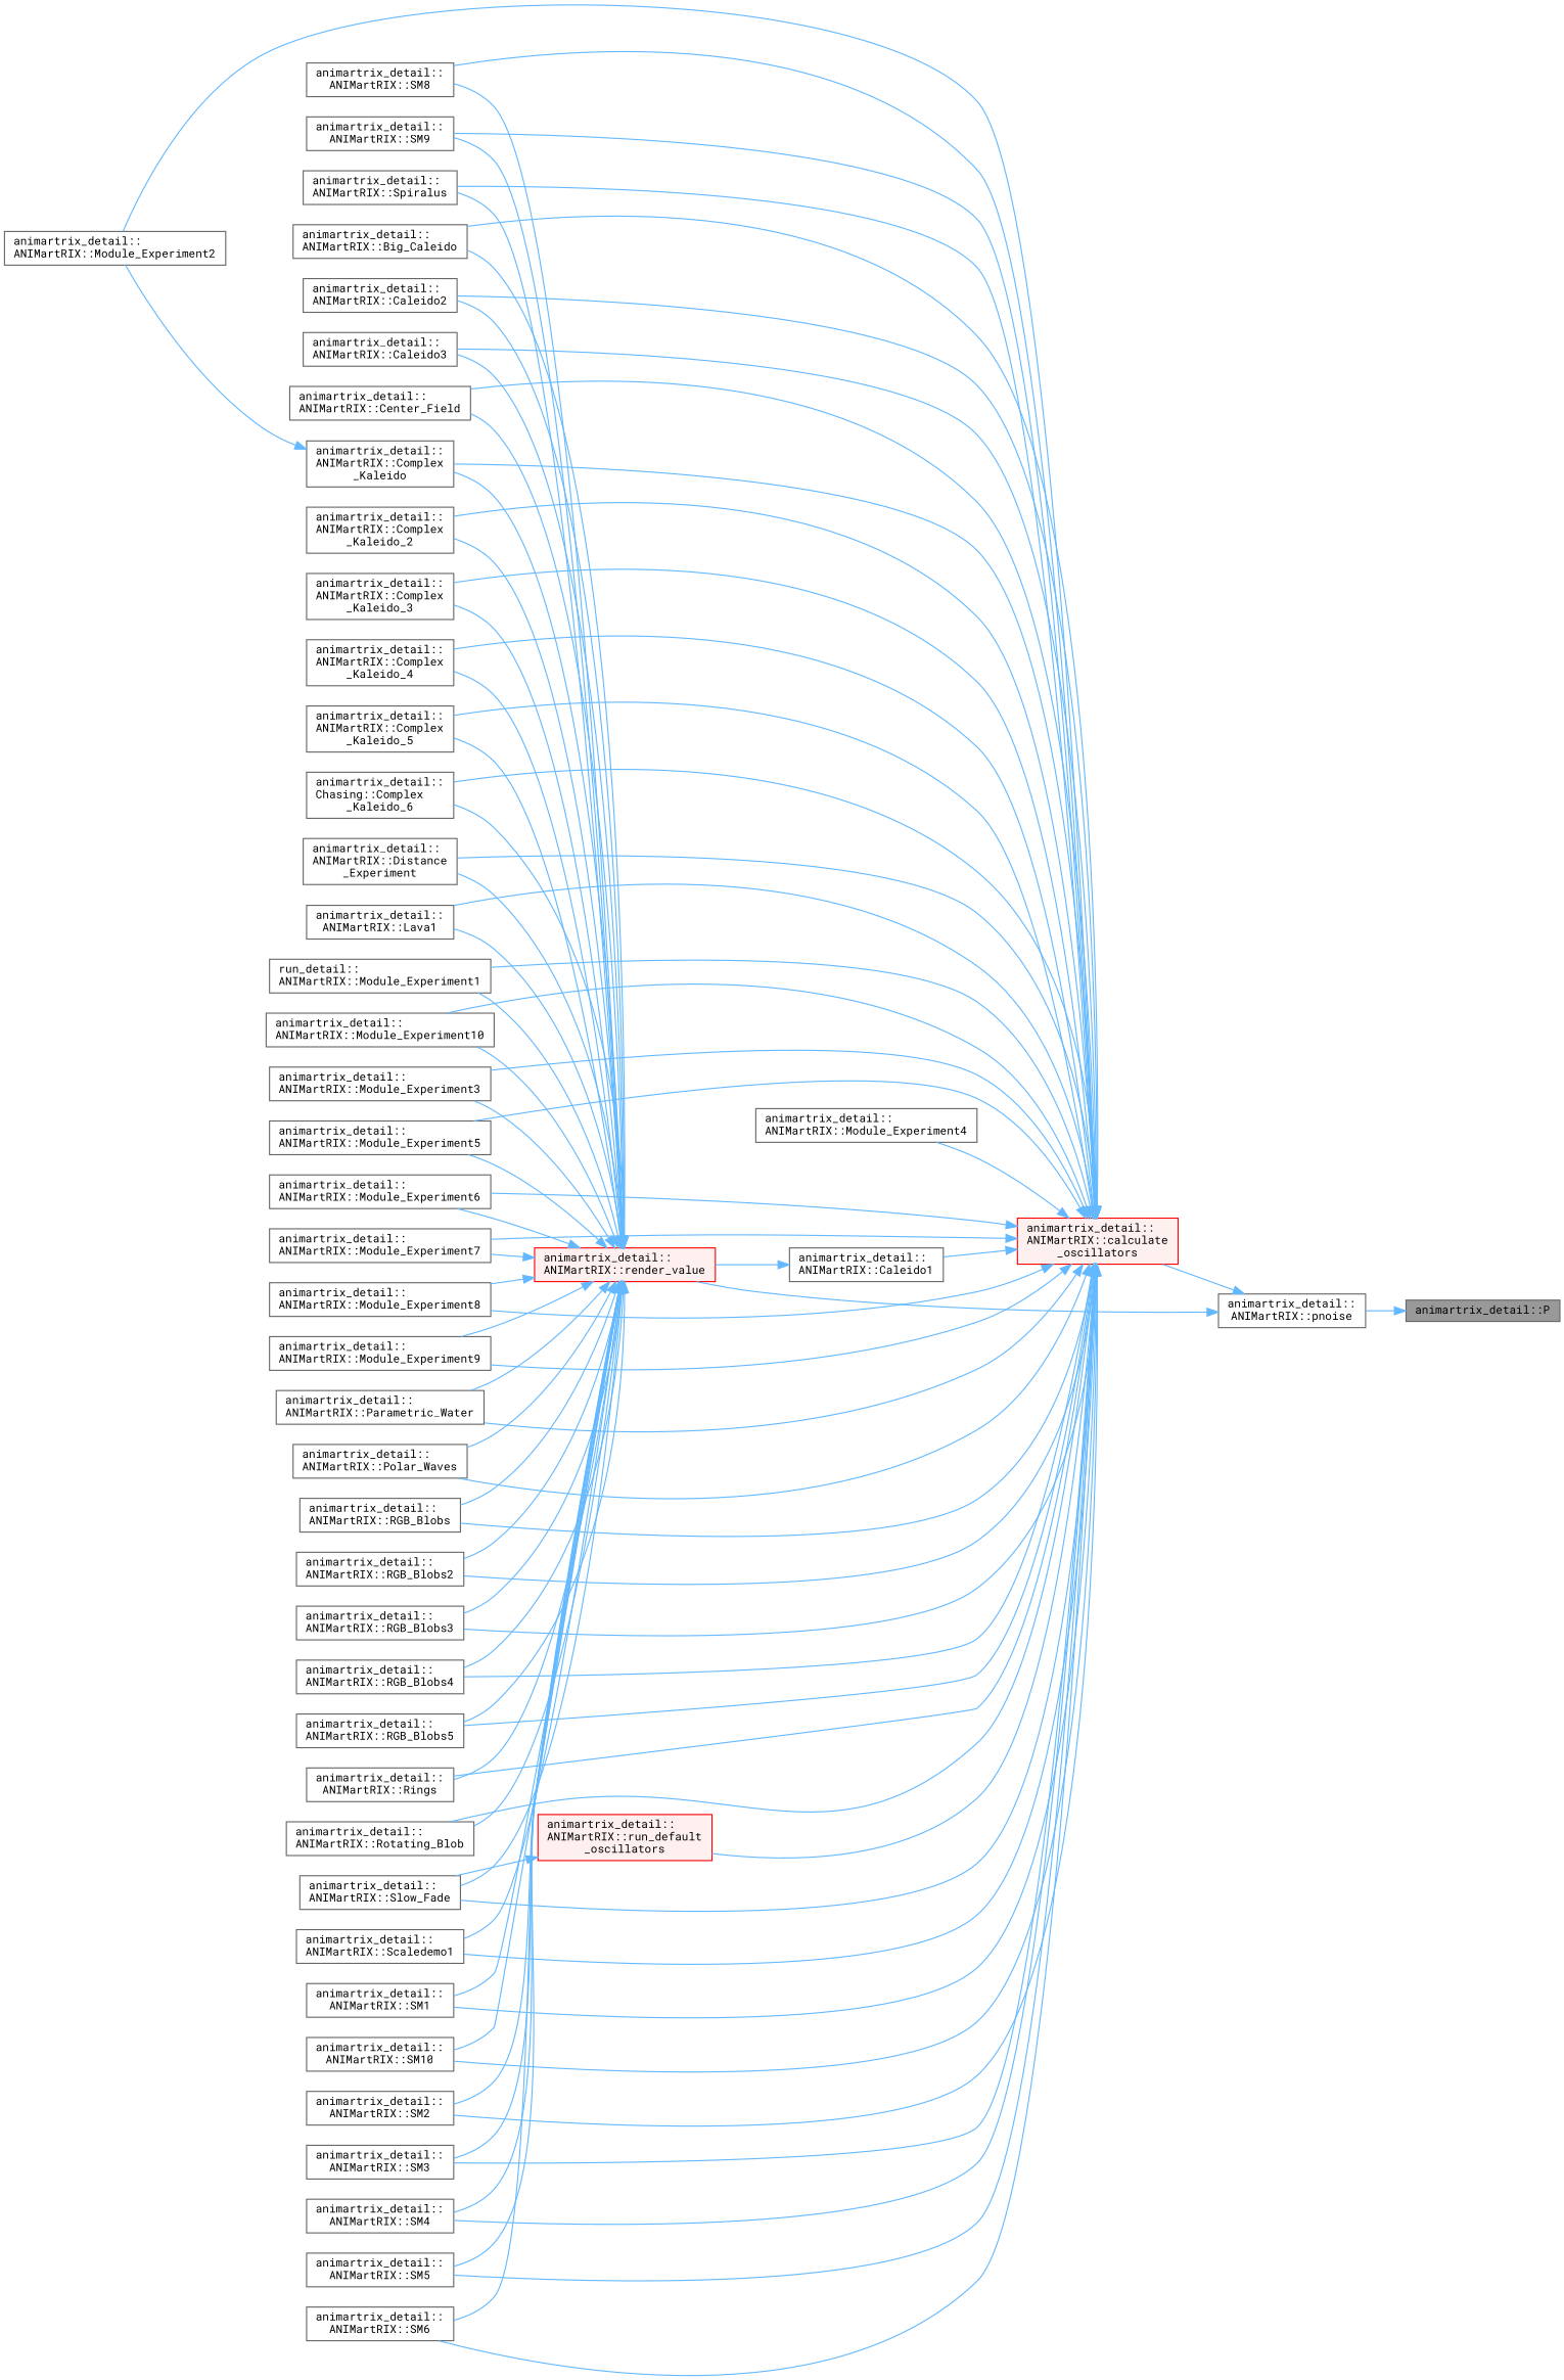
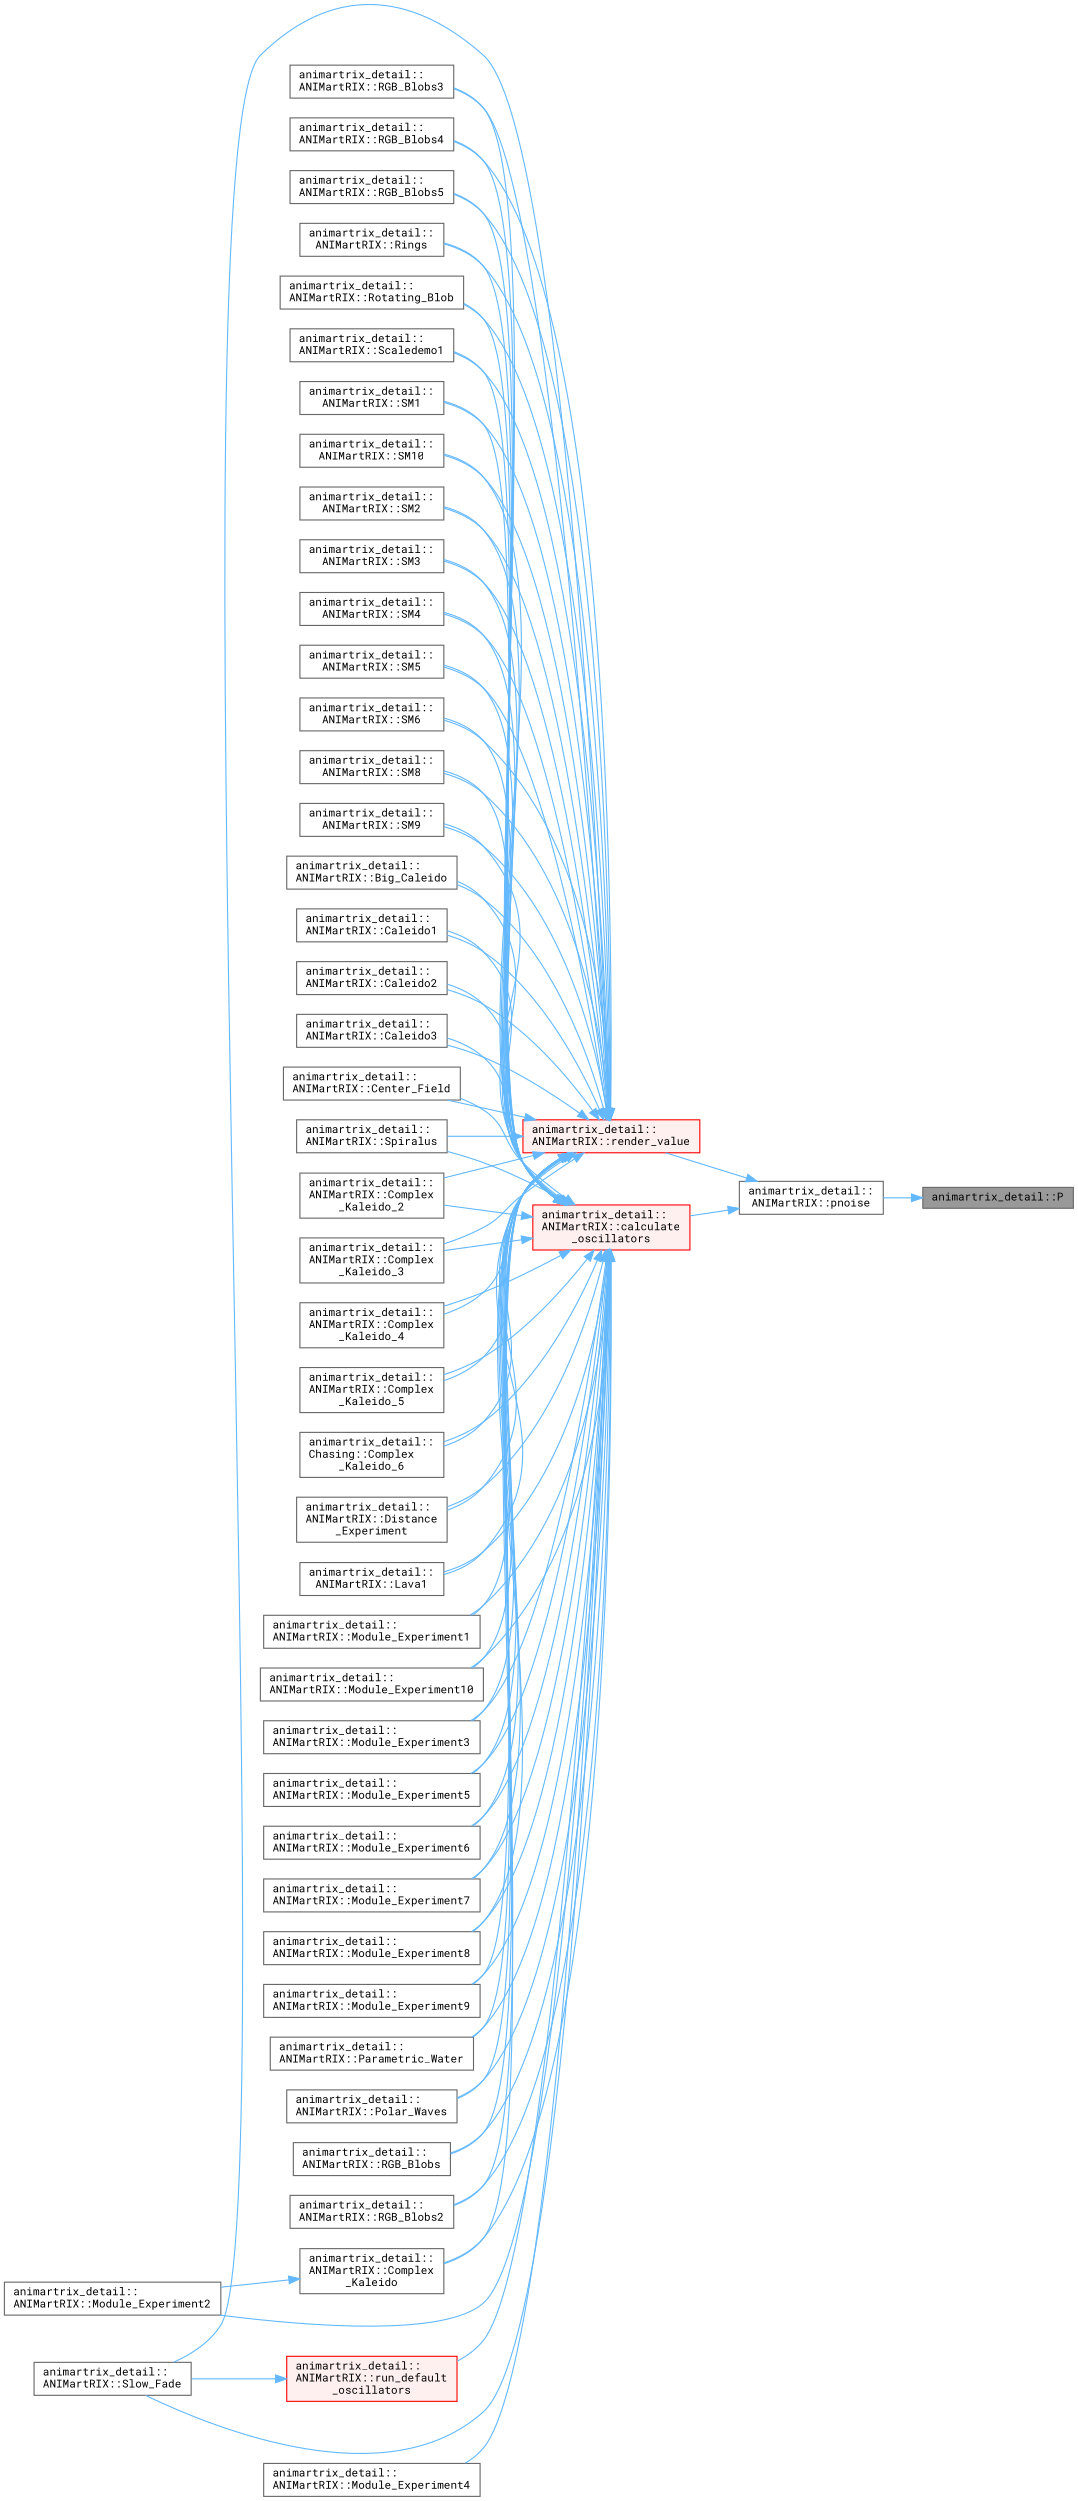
  digraph {
    fontname="Roboto Mono"
    rankdir=RL
    node [color=grey40 fillcolor=white fontname="Roboto Mono" fontsize=10 shape=box style=filled]
    edge [color=steelblue1 dir=back fontname="Roboto Mono" fontsize=10 labelfontname=Helvetica labelfontsize=10 style=solid]
    n1 [color=gray40 fillcolor=grey60 fontcolor=black height=0.2 label="animartrix_detail::P" width=0.4]
    n2 [height=0.2 label="animartrix_detail::\lANIMartRIX::pnoise" width=0.4]
    n3 [color=red fillcolor="#FFF0F0" height=0.2 label="animartrix_detail::\lANIMartRIX::calculate\l_oscillators" width=0.4]
    n4 [color=red fillcolor="#FFF0F0" height=0.2 label="animartrix_detail::\lANIMartRIX::render_value" width=0.4]
    n5 [height=0.2 label="animartrix_detail::\lANIMartRIX::Big_Caleido" width=0.4]
    n6 [height=0.2 label="animartrix_detail::\lANIMartRIX::Caleido1" width=0.4]
    n7 [height=0.2 label="animartrix_detail::\lANIMartRIX::Caleido2" width=0.4]
    n8 [height=0.2 label="animartrix_detail::\lANIMartRIX::Caleido3" width=0.4]
    n9 [height=0.2 label="animartrix_detail::\lANIMartRIX::Center_Field" width=0.4]
    n10 [height=0.2 label="animartrix_detail::\lANIMartRIX::Complex\l_Kaleido" width=0.4]
    n11 [height=0.2 label="animartrix_detail::\lANIMartRIX::Complex\l_Kaleido_2" width=0.4]
    n12 [height=0.2 label="animartrix_detail::\lANIMartRIX::Complex\l_Kaleido_3" width=0.4]
    n13 [height=0.2 label="animartrix_detail::\lANIMartRIX::Complex\l_Kaleido_4" width=0.4]
    n14 [height=0.2 label="animartrix_detail::\lANIMartRIX::Complex\l_Kaleido_5" width=0.4]
    n15 [height=0.2 label="animartrix_detail::\lChasing::Complex\l_Kaleido_6" width=0.4]
    n16 [height=0.2 label="animartrix_detail::\lANIMartRIX::Distance\l_Experiment" width=0.4]
    n17 [height=0.2 label="animartrix_detail::\lANIMartRIX::Lava1" width=0.4]
-   n18 [height=0.2 label="run_detail::\lANIMartRIX::Module_Experiment1" width=0.4]
+   n18 [height=0.2 label="animartrix_detail::\lANIMartRIX::Module_Experiment1" width=0.4]
    n19 [height=0.2 label="animartrix_detail::\lANIMartRIX::Module_Experiment10" width=0.4]
    n20 [height=0.2 label="animartrix_detail::\lANIMartRIX::Module_Experiment2" width=0.4]
    n21 [height=0.2 label="animartrix_detail::\lANIMartRIX::Module_Experiment3" width=0.4]
    n22 [height=0.2 label="animartrix_detail::\lANIMartRIX::Module_Experiment4" width=0.4]
    n23 [height=0.2 label="animartrix_detail::\lANIMartRIX::Module_Experiment5" width=0.4]
    n24 [height=0.2 label="animartrix_detail::\lANIMartRIX::Module_Experiment6" width=0.4]
    n25 [height=0.2 label="animartrix_detail::\lANIMartRIX::Module_Experiment7" width=0.4]
    n26 [height=0.2 label="animartrix_detail::\lANIMartRIX::Module_Experiment8" width=0.4]
    n27 [height=0.2 label="animartrix_detail::\lANIMartRIX::Module_Experiment9" width=0.4]
    n28 [height=0.2 label="animartrix_detail::\lANIMartRIX::Parametric_Water" width=0.4]
    n29 [height=0.2 label="animartrix_detail::\lANIMartRIX::Polar_Waves" width=0.4]
    n30 [height=0.2 label="animartrix_detail::\lANIMartRIX::RGB_Blobs" width=0.4]
    n31 [height=0.2 label="animartrix_detail::\lANIMartRIX::RGB_Blobs2" width=0.4]
    n32 [height=0.2 label="animartrix_detail::\lANIMartRIX::RGB_Blobs3" width=0.4]
    n33 [height=0.2 label="animartrix_detail::\lANIMartRIX::RGB_Blobs4" width=0.4]
    n34 [height=0.2 label="animartrix_detail::\lANIMartRIX::RGB_Blobs5" width=0.4]
    n35 [height=0.2 label="animartrix_detail::\lANIMartRIX::Rings" width=0.4]
    n36 [height=0.2 label="animartrix_detail::\lANIMartRIX::Rotating_Blob" width=0.4]
    n37 [color=red fillcolor="#FFF0F0" height=0.2 label="animartrix_detail::\lANIMartRIX::run_default\l_oscillators" width=0.4]
    n38 [height=0.2 label="animartrix_detail::\lANIMartRIX::Slow_Fade" width=0.4]
    n39 [height=0.2 label="animartrix_detail::\lANIMartRIX::Scaledemo1" width=0.4]
    n40 [height=0.2 label="animartrix_detail::\lANIMartRIX::SM1" width=0.4]
    n41 [height=0.2 label="animartrix_detail::\lANIMartRIX::SM10" width=0.4]
    n42 [height=0.2 label="animartrix_detail::\lANIMartRIX::SM2" width=0.4]
    n43 [height=0.2 label="animartrix_detail::\lANIMartRIX::SM3" width=0.4]
    n44 [height=0.2 label="animartrix_detail::\lANIMartRIX::SM4" width=0.4]
    n45 [height=0.2 label="animartrix_detail::\lANIMartRIX::SM5" width=0.4]
    n46 [height=0.2 label="animartrix_detail::\lANIMartRIX::SM6" width=0.4]
    n47 [height=0.2 label="animartrix_detail::\lANIMartRIX::SM8" width=0.4]
    n48 [height=0.2 label="animartrix_detail::\lANIMartRIX::SM9" width=0.4]
    n49 [height=0.2 label="animartrix_detail::\lANIMartRIX::Spiralus" width=0.4]
    n1 -> n2
    n2 -> n3
    n2 -> n4
    n3 -> n5
    n3 -> n6
    n3 -> n7
    n3 -> n8
    n3 -> n9
    n3 -> n10
    n3 -> n11
    n3 -> n12
    n3 -> n13
    n3 -> n14
    n3 -> n15
    n3 -> n16
    n3 -> n17
    n3 -> n18
    n3 -> n19
    n3 -> n20
    n3 -> n21
    n3 -> n22
    n3 -> n23
    n3 -> n24
    n3 -> n25
    n3 -> n26
    n3 -> n27
    n3 -> n28
    n3 -> n29
    n3 -> n30
    n3 -> n31
    n3 -> n32
    n3 -> n33
    n3 -> n34
    n3 -> n35
    n3 -> n36
    n3 -> n37
    n3 -> n38
    n3 -> n39
    n3 -> n40
    n3 -> n41
    n3 -> n42
    n3 -> n43
    n3 -> n44
    n3 -> n45
    n3 -> n46
    n3 -> n47
    n3 -> n48
    n3 -> n49
    n4 -> n5
-   n6 -> n4
+   n4 -> n6
    n4 -> n7
    n4 -> n8
    n4 -> n9
    n4 -> n10
    n4 -> n11
    n4 -> n12
    n4 -> n13
    n4 -> n14
    n4 -> n15
    n4 -> n16
    n4 -> n17
    n4 -> n18
    n4 -> n19
    n4 -> n21
    n4 -> n23
    n4 -> n24
    n4 -> n25
    n4 -> n26
    n4 -> n27
    n4 -> n28
    n4 -> n29
    n4 -> n30
    n4 -> n31
    n4 -> n32
    n4 -> n33
    n4 -> n34
    n4 -> n35
    n4 -> n36
    n4 -> n38
    n4 -> n39
    n4 -> n40
    n4 -> n41
    n4 -> n42
    n4 -> n43
    n4 -> n44
    n4 -> n45
    n4 -> n46
    n4 -> n47
    n4 -> n48
    n4 -> n49
    n10 -> n20
    n37 -> n38
  }
